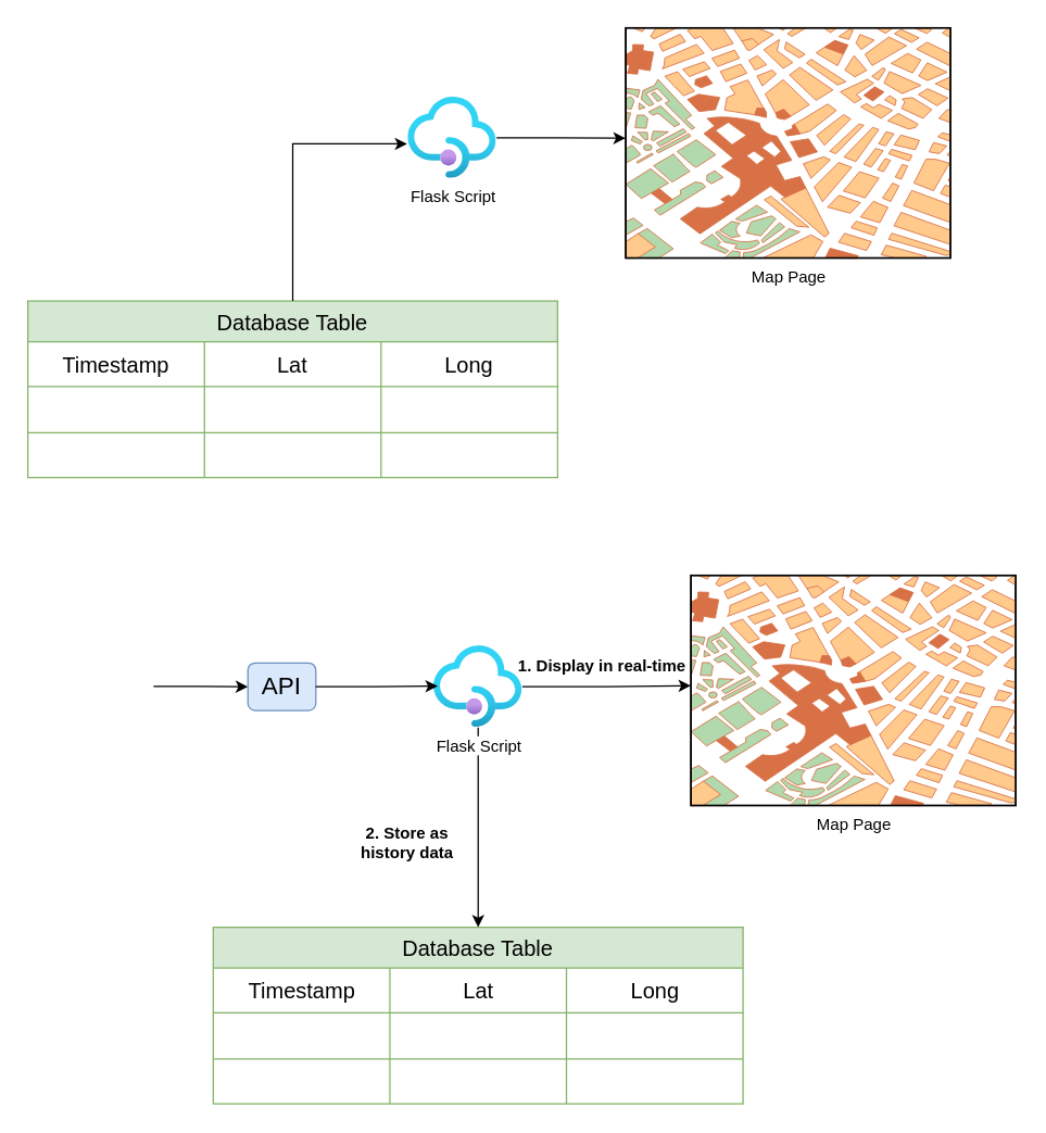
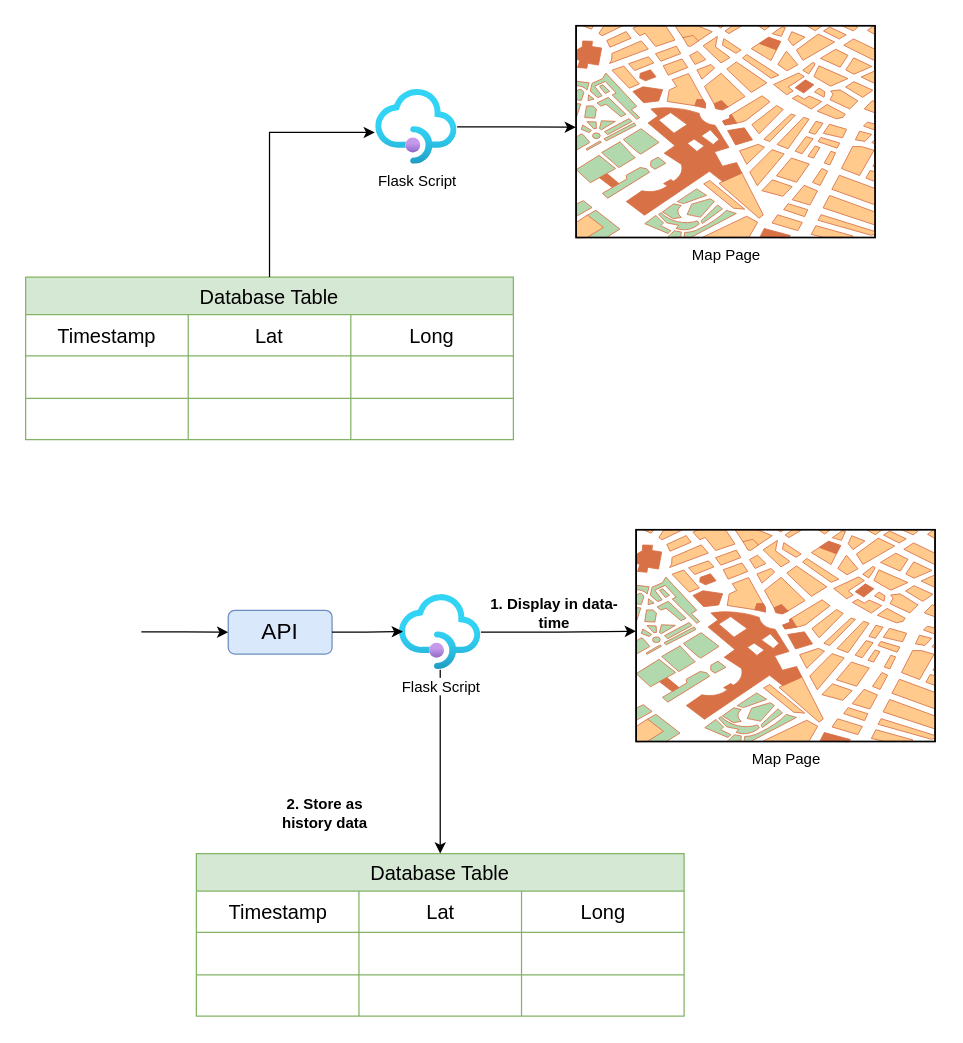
  <mxCell id="0" />
  <mxCell id="1" parent="0" />
  <mxCell id="2" value="Database Table" style="shape=table;startSize=30;container=1;collapsible=0;childLayout=tableLayout;strokeColor=#82b366;fontSize=16;fillColor=#d5e8d4;" vertex="1" parent="1"><mxGeometry x="20" y="221" width="390" height="130" as="geometry" /></mxCell>
  <mxCell id="3" value="" style="shape=tableRow;horizontal=0;startSize=0;swimlaneHead=0;swimlaneBody=0;strokeColor=inherit;top=0;left=0;bottom=0;right=0;collapsible=0;dropTarget=0;fillColor=none;points=[[0,0.5],[1,0.5]];portConstraint=eastwest;fontSize=16;" vertex="1" parent="2"><mxGeometry y="30" width="390" height="33" as="geometry" /></mxCell>
  <mxCell id="4" value="Timestamp" style="shape=partialRectangle;html=1;whiteSpace=wrap;connectable=0;strokeColor=inherit;overflow=hidden;fillColor=none;top=0;left=0;bottom=0;right=0;pointerEvents=1;fontSize=16;" vertex="1" parent="3"><mxGeometry width="130" height="33" as="geometry"><mxRectangle width="130" height="33" as="alternateBounds" /></mxGeometry></mxCell>
  <mxCell id="5" value="Lat" style="shape=partialRectangle;html=1;whiteSpace=wrap;connectable=0;strokeColor=inherit;overflow=hidden;fillColor=none;top=0;left=0;bottom=0;right=0;pointerEvents=1;fontSize=16;" vertex="1" parent="3"><mxGeometry x="130" width="130" height="33" as="geometry"><mxRectangle width="130" height="33" as="alternateBounds" /></mxGeometry></mxCell>
  <mxCell id="6" value="Long" style="shape=partialRectangle;html=1;whiteSpace=wrap;connectable=0;strokeColor=inherit;overflow=hidden;fillColor=none;top=0;left=0;bottom=0;right=0;pointerEvents=1;fontSize=16;" vertex="1" parent="3"><mxGeometry x="260" width="130" height="33" as="geometry"><mxRectangle width="130" height="33" as="alternateBounds" /></mxGeometry></mxCell>
  <mxCell id="7" value="" style="shape=tableRow;horizontal=0;startSize=0;swimlaneHead=0;swimlaneBody=0;strokeColor=inherit;top=0;left=0;bottom=0;right=0;collapsible=0;dropTarget=0;fillColor=none;points=[[0,0.5],[1,0.5]];portConstraint=eastwest;fontSize=16;" vertex="1" parent="2"><mxGeometry y="63" width="390" height="34" as="geometry" /></mxCell>
  <mxCell id="8" value="" style="shape=partialRectangle;html=1;whiteSpace=wrap;connectable=0;strokeColor=inherit;overflow=hidden;fillColor=none;top=0;left=0;bottom=0;right=0;pointerEvents=1;fontSize=16;" vertex="1" parent="7"><mxGeometry width="130" height="34" as="geometry"><mxRectangle width="130" height="34" as="alternateBounds" /></mxGeometry></mxCell>
  <mxCell id="9" value="" style="shape=partialRectangle;html=1;whiteSpace=wrap;connectable=0;strokeColor=inherit;overflow=hidden;fillColor=none;top=0;left=0;bottom=0;right=0;pointerEvents=1;fontSize=16;" vertex="1" parent="7"><mxGeometry x="130" width="130" height="34" as="geometry"><mxRectangle width="130" height="34" as="alternateBounds" /></mxGeometry></mxCell>
  <mxCell id="10" value="" style="shape=partialRectangle;html=1;whiteSpace=wrap;connectable=0;strokeColor=inherit;overflow=hidden;fillColor=none;top=0;left=0;bottom=0;right=0;pointerEvents=1;fontSize=16;" vertex="1" parent="7"><mxGeometry x="260" width="130" height="34" as="geometry"><mxRectangle width="130" height="34" as="alternateBounds" /></mxGeometry></mxCell>
  <mxCell id="11" value="" style="shape=tableRow;horizontal=0;startSize=0;swimlaneHead=0;swimlaneBody=0;strokeColor=inherit;top=0;left=0;bottom=0;right=0;collapsible=0;dropTarget=0;fillColor=none;points=[[0,0.5],[1,0.5]];portConstraint=eastwest;fontSize=16;" vertex="1" parent="2"><mxGeometry y="97" width="390" height="33" as="geometry" /></mxCell>
  <mxCell id="12" value="" style="shape=partialRectangle;html=1;whiteSpace=wrap;connectable=0;strokeColor=inherit;overflow=hidden;fillColor=none;top=0;left=0;bottom=0;right=0;pointerEvents=1;fontSize=16;" vertex="1" parent="11"><mxGeometry width="130" height="33" as="geometry"><mxRectangle width="130" height="33" as="alternateBounds" /></mxGeometry></mxCell>
  <mxCell id="13" value="" style="shape=partialRectangle;html=1;whiteSpace=wrap;connectable=0;strokeColor=inherit;overflow=hidden;fillColor=none;top=0;left=0;bottom=0;right=0;pointerEvents=1;fontSize=16;" vertex="1" parent="11"><mxGeometry x="130" width="130" height="33" as="geometry"><mxRectangle width="130" height="33" as="alternateBounds" /></mxGeometry></mxCell>
  <mxCell id="14" value="" style="shape=partialRectangle;html=1;whiteSpace=wrap;connectable=0;strokeColor=inherit;overflow=hidden;fillColor=none;top=0;left=0;bottom=0;right=0;pointerEvents=1;fontSize=16;" vertex="1" parent="11"><mxGeometry x="260" width="130" height="33" as="geometry"><mxRectangle width="130" height="33" as="alternateBounds" /></mxGeometry></mxCell>
  <mxCell id="15" value="Flask Script" style="image;aspect=fixed;html=1;points=[];align=center;fontSize=12;image=img/lib/azure2/app_services/API_Management_Services.svg;" vertex="1" parent="1"><mxGeometry x="300" y="71" width="65" height="60" as="geometry" /></mxCell>
  <mxCell id="16" value="Map Page" style="verticalLabelPosition=bottom;shadow=0;dashed=0;align=center;html=1;verticalAlign=top;strokeWidth=1;shape=mxgraph.mockup.misc.map;" vertex="1" parent="1"><mxGeometry x="460" y="20" width="240" height="170" as="geometry" /></mxCell>
  <mxCell id="17" style="edgeStyle=orthogonalEdgeStyle;rounded=0;orthogonalLoop=1;jettySize=auto;html=1;entryX=-0.012;entryY=0.573;entryDx=0;entryDy=0;entryPerimeter=0;" edge="1" parent="1" source="2" target="15"><mxGeometry relative="1" as="geometry" /></mxCell>
  <mxCell id="18" style="edgeStyle=orthogonalEdgeStyle;rounded=0;orthogonalLoop=1;jettySize=auto;html=1;entryX=0;entryY=0.478;entryDx=0;entryDy=0;entryPerimeter=0;" edge="1" parent="1" source="15" target="16"><mxGeometry relative="1" as="geometry" /></mxCell>
  <mxCell id="19" value="Database Table" style="shape=table;startSize=30;container=1;collapsible=0;childLayout=tableLayout;strokeColor=#82b366;fontSize=16;fillColor=#d5e8d4;" vertex="1" parent="1"><mxGeometry x="156.5" y="682" width="390" height="130" as="geometry" /></mxCell>
  <mxCell id="20" value="" style="shape=tableRow;horizontal=0;startSize=0;swimlaneHead=0;swimlaneBody=0;strokeColor=inherit;top=0;left=0;bottom=0;right=0;collapsible=0;dropTarget=0;fillColor=none;points=[[0,0.5],[1,0.5]];portConstraint=eastwest;fontSize=16;" vertex="1" parent="19"><mxGeometry y="30" width="390" height="33" as="geometry" /></mxCell>
  <mxCell id="21" value="Timestamp" style="shape=partialRectangle;html=1;whiteSpace=wrap;connectable=0;strokeColor=inherit;overflow=hidden;fillColor=none;top=0;left=0;bottom=0;right=0;pointerEvents=1;fontSize=16;" vertex="1" parent="20"><mxGeometry width="130" height="33" as="geometry"><mxRectangle width="130" height="33" as="alternateBounds" /></mxGeometry></mxCell>
  <mxCell id="22" value="Lat" style="shape=partialRectangle;html=1;whiteSpace=wrap;connectable=0;strokeColor=inherit;overflow=hidden;fillColor=none;top=0;left=0;bottom=0;right=0;pointerEvents=1;fontSize=16;" vertex="1" parent="20"><mxGeometry x="130" width="130" height="33" as="geometry"><mxRectangle width="130" height="33" as="alternateBounds" /></mxGeometry></mxCell>
  <mxCell id="23" value="Long" style="shape=partialRectangle;html=1;whiteSpace=wrap;connectable=0;strokeColor=inherit;overflow=hidden;fillColor=none;top=0;left=0;bottom=0;right=0;pointerEvents=1;fontSize=16;" vertex="1" parent="20"><mxGeometry x="260" width="130" height="33" as="geometry"><mxRectangle width="130" height="33" as="alternateBounds" /></mxGeometry></mxCell>
  <mxCell id="24" value="" style="shape=tableRow;horizontal=0;startSize=0;swimlaneHead=0;swimlaneBody=0;strokeColor=inherit;top=0;left=0;bottom=0;right=0;collapsible=0;dropTarget=0;fillColor=none;points=[[0,0.5],[1,0.5]];portConstraint=eastwest;fontSize=16;" vertex="1" parent="19"><mxGeometry y="63" width="390" height="34" as="geometry" /></mxCell>
  <mxCell id="25" value="" style="shape=partialRectangle;html=1;whiteSpace=wrap;connectable=0;strokeColor=inherit;overflow=hidden;fillColor=none;top=0;left=0;bottom=0;right=0;pointerEvents=1;fontSize=16;" vertex="1" parent="24"><mxGeometry width="130" height="34" as="geometry"><mxRectangle width="130" height="34" as="alternateBounds" /></mxGeometry></mxCell>
  <mxCell id="26" value="" style="shape=partialRectangle;html=1;whiteSpace=wrap;connectable=0;strokeColor=inherit;overflow=hidden;fillColor=none;top=0;left=0;bottom=0;right=0;pointerEvents=1;fontSize=16;" vertex="1" parent="24"><mxGeometry x="130" width="130" height="34" as="geometry"><mxRectangle width="130" height="34" as="alternateBounds" /></mxGeometry></mxCell>
  <mxCell id="27" value="" style="shape=partialRectangle;html=1;whiteSpace=wrap;connectable=0;strokeColor=inherit;overflow=hidden;fillColor=none;top=0;left=0;bottom=0;right=0;pointerEvents=1;fontSize=16;" vertex="1" parent="24"><mxGeometry x="260" width="130" height="34" as="geometry"><mxRectangle width="130" height="34" as="alternateBounds" /></mxGeometry></mxCell>
  <mxCell id="28" value="" style="shape=tableRow;horizontal=0;startSize=0;swimlaneHead=0;swimlaneBody=0;strokeColor=inherit;top=0;left=0;bottom=0;right=0;collapsible=0;dropTarget=0;fillColor=none;points=[[0,0.5],[1,0.5]];portConstraint=eastwest;fontSize=16;" vertex="1" parent="19"><mxGeometry y="97" width="390" height="33" as="geometry" /></mxCell>
  <mxCell id="29" value="" style="shape=partialRectangle;html=1;whiteSpace=wrap;connectable=0;strokeColor=inherit;overflow=hidden;fillColor=none;top=0;left=0;bottom=0;right=0;pointerEvents=1;fontSize=16;" vertex="1" parent="28"><mxGeometry width="130" height="33" as="geometry"><mxRectangle width="130" height="33" as="alternateBounds" /></mxGeometry></mxCell>
  <mxCell id="30" value="" style="shape=partialRectangle;html=1;whiteSpace=wrap;connectable=0;strokeColor=inherit;overflow=hidden;fillColor=none;top=0;left=0;bottom=0;right=0;pointerEvents=1;fontSize=16;" vertex="1" parent="28"><mxGeometry x="130" width="130" height="33" as="geometry"><mxRectangle width="130" height="33" as="alternateBounds" /></mxGeometry></mxCell>
  <mxCell id="31" value="" style="shape=partialRectangle;html=1;whiteSpace=wrap;connectable=0;strokeColor=inherit;overflow=hidden;fillColor=none;top=0;left=0;bottom=0;right=0;pointerEvents=1;fontSize=16;" vertex="1" parent="28"><mxGeometry x="260" width="130" height="33" as="geometry"><mxRectangle width="130" height="33" as="alternateBounds" /></mxGeometry></mxCell>
  <mxCell id="32" style="edgeStyle=orthogonalEdgeStyle;rounded=0;orthogonalLoop=1;jettySize=auto;html=1;entryX=0.5;entryY=0;entryDx=0;entryDy=0;" edge="1" parent="1" source="33" target="19"><mxGeometry relative="1" as="geometry" /></mxCell>
  <mxCell id="33" value="Flask Script" style="image;aspect=fixed;html=1;points=[];align=center;fontSize=12;image=img/lib/azure2/app_services/API_Management_Services.svg;" vertex="1" parent="1"><mxGeometry x="319" y="475" width="65" height="60" as="geometry" /></mxCell>
  <mxCell id="34" value="Map Page" style="verticalLabelPosition=bottom;shadow=0;dashed=0;align=center;html=1;verticalAlign=top;strokeWidth=1;shape=mxgraph.mockup.misc.map;" vertex="1" parent="1"><mxGeometry x="508" y="423" width="240" height="170" as="geometry" /></mxCell>
  <mxCell id="35" style="edgeStyle=orthogonalEdgeStyle;rounded=0;orthogonalLoop=1;jettySize=auto;html=1;entryX=0;entryY=0.478;entryDx=0;entryDy=0;entryPerimeter=0;" edge="1" parent="1" source="33" target="34"><mxGeometry relative="1" as="geometry" /></mxCell>
  <mxCell id="36" style="edgeStyle=orthogonalEdgeStyle;rounded=0;orthogonalLoop=1;jettySize=auto;html=1;entryX=0;entryY=0.5;entryDx=0;entryDy=0;" edge="1" parent="1" source="37" target="38"><mxGeometry relative="1" as="geometry" /></mxCell>
  <mxCell id="37" value="" style="shape=image;verticalLabelPosition=bottom;labelBackgroundColor=default;verticalAlign=top;aspect=fixed;imageAspect=0;image=https://cdn.worldvectorlogo.com/logos/postman.svg;" vertex="1" parent="1"><mxGeometry x="31" y="464" width="81.5" height="81.5" as="geometry" /></mxCell>
- <mxCell id="38" value="&lt;font style=&quot;font-size: 18px;&quot;&gt;API&lt;/font&gt;" style="rounded=1;whiteSpace=wrap;html=1;fillColor=#dae8fc;strokeColor=#6c8ebf;" vertex="1" parent="1"><mxGeometry x="182" y="487.5" width="50" height="35" as="geometry" /></mxCell>
+ <mxCell id="38" value="&lt;font style=&quot;font-size: 18px;&quot;&gt;API&lt;/font&gt;" style="rounded=1;whiteSpace=wrap;html=1;fillColor=#dae8fc;strokeColor=#6c8ebf;" vertex="1" parent="1"><mxGeometry x="182" y="487.5" width="83" height="35" as="geometry" /></mxCell>
  <mxCell id="39" style="edgeStyle=orthogonalEdgeStyle;rounded=0;orthogonalLoop=1;jettySize=auto;html=1;entryX=0.041;entryY=0.492;entryDx=0;entryDy=0;entryPerimeter=0;" edge="1" parent="1" source="38" target="33"><mxGeometry relative="1" as="geometry" /></mxCell>
- <mxCell id="40" value="&lt;b&gt;1. Display in real-time&lt;/b&gt;" style="text;html=1;align=center;verticalAlign=middle;whiteSpace=wrap;rounded=0;" vertex="1" parent="1"><mxGeometry x="380" y="475" width="126" height="30" as="geometry" /></mxCell>
- <mxCell id="41" value="&lt;b&gt;2. Store as history data&lt;/b&gt;" style="text;html=1;align=center;verticalAlign=middle;whiteSpace=wrap;rounded=0;" vertex="1" parent="1"><mxGeometry x="250" y="605" width="99" height="30" as="geometry" /></mxCell>
+ <mxCell id="40" value="&lt;b&gt;1. Display in data-time&lt;/b&gt;" style="text;html=1;align=center;verticalAlign=middle;whiteSpace=wrap;rounded=0;" vertex="1" parent="1"><mxGeometry x="380" y="475" width="126" height="30" as="geometry" /></mxCell>
+ <mxCell id="41" value="&lt;b&gt;2. Store as history data&lt;/b&gt;" style="text;html=1;align=center;verticalAlign=middle;whiteSpace=wrap;rounded=0;" vertex="1" parent="1"><mxGeometry x="210" y="635" width="99" height="30" as="geometry" /></mxCell>
